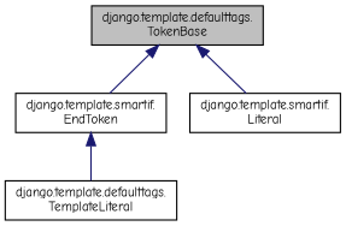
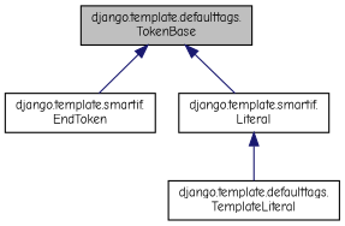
  digraph {
    fontname="Comic Neue"
    node [color=black fillcolor=white fontname="Comic Neue" fontsize=10 shape=record style=filled]
    edge [color=midnightblue dir=back fontname="Comic Neue" fontsize=10 labelfontname=Helvetica labelfontsize=10 style=solid]
    n1 [fillcolor=grey75 fontcolor=black height=0.2 label="django.template.defaulttags.\lTokenBase" width=0.4]
    n2 [height=0.2 label="django.template.smartif.\lEndToken" width=0.4]
    n3 [height=0.2 label="django.template.smartif.\lLiteral" width=0.4]
    n4 [height=0.2 label="django.template.defaulttags.\lTemplateLiteral" width=0.4]
    n1 -> n2
    n1 -> n3
-   n2 -> n4
+   n3 -> n4
  }
